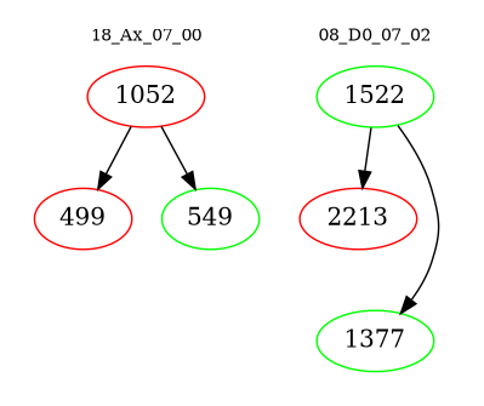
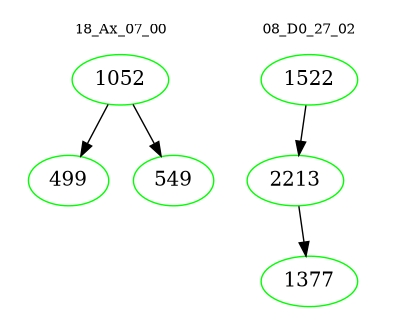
  digraph {
    node [color=green]
    edge [color=black]
-   n1 [color=red label=1052]
-   n2 [color=red label=499]
+   n1 [label=1052]
+   n2 [label=499]
    n3 [label=549]
-   n4 [color=red label=2213]
+   n4 [label=2213]
    n5 [label=1522]
    n6 [label=1377]
    subgraph cluster_1 {
      color=white
      fontsize=10
      label="18_Ax_07_00"
      n1
      n2
      n3
    }
    subgraph cluster_2 {
      color=white
      fontsize=10
-     label="08_D0_07_02"
+     label="08_D0_27_02"
      n4
      n5
      n6
    }
    n1 -> n2
    n1 -> n3
-   n5 -> n6
+   n4 -> n6
    n5 -> n4
  }
